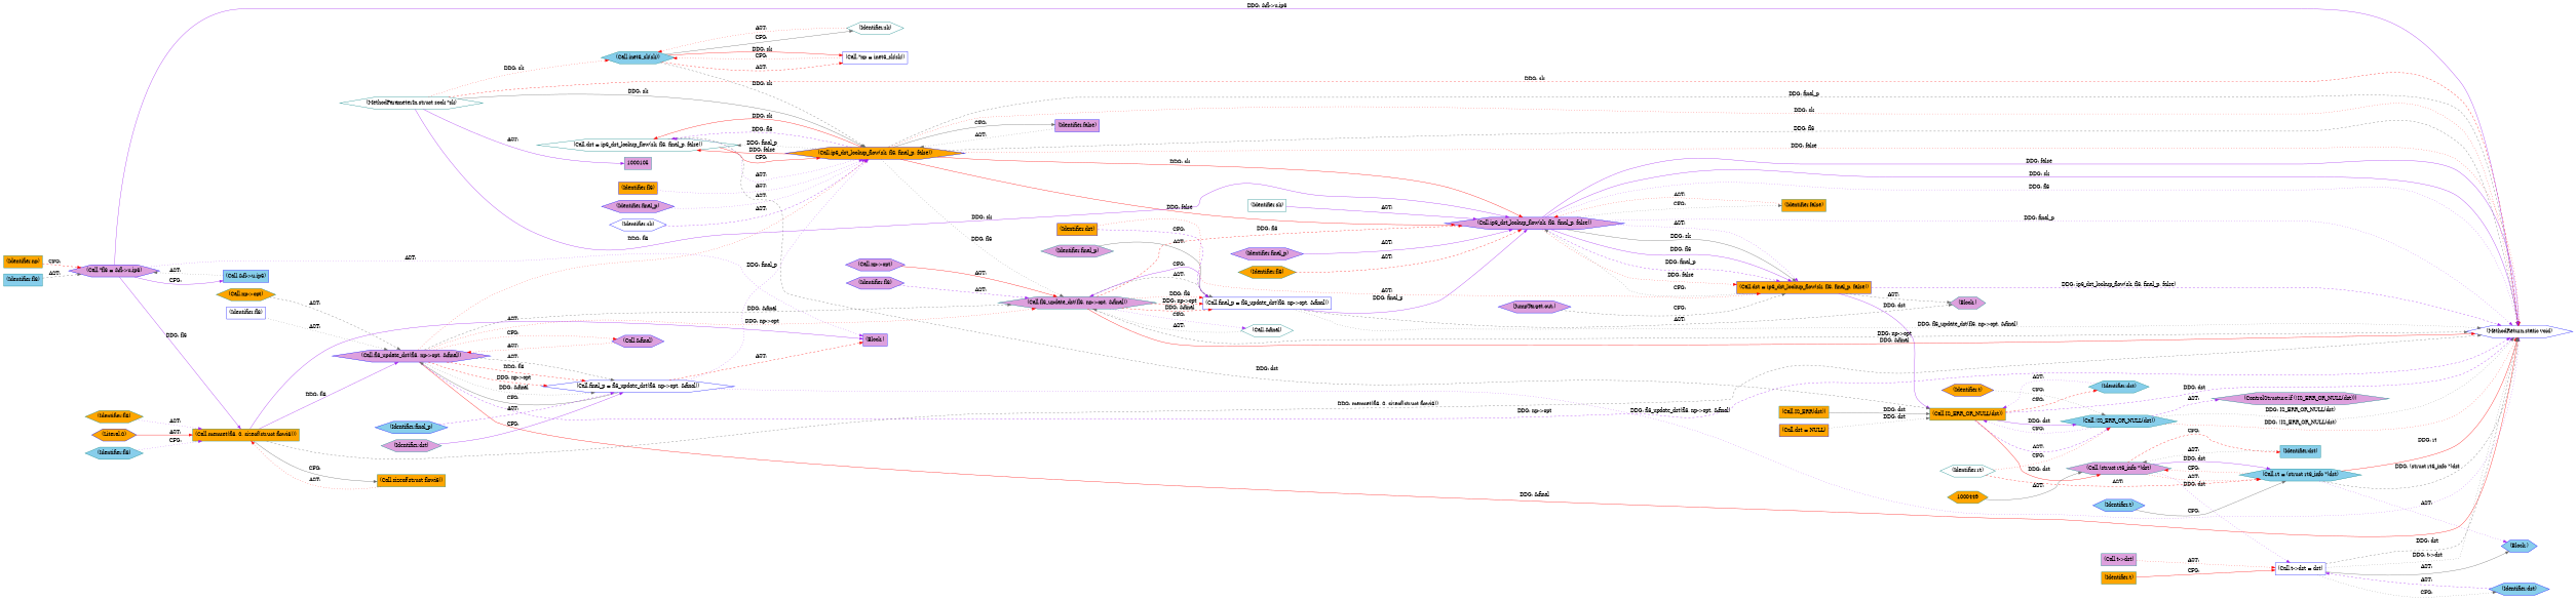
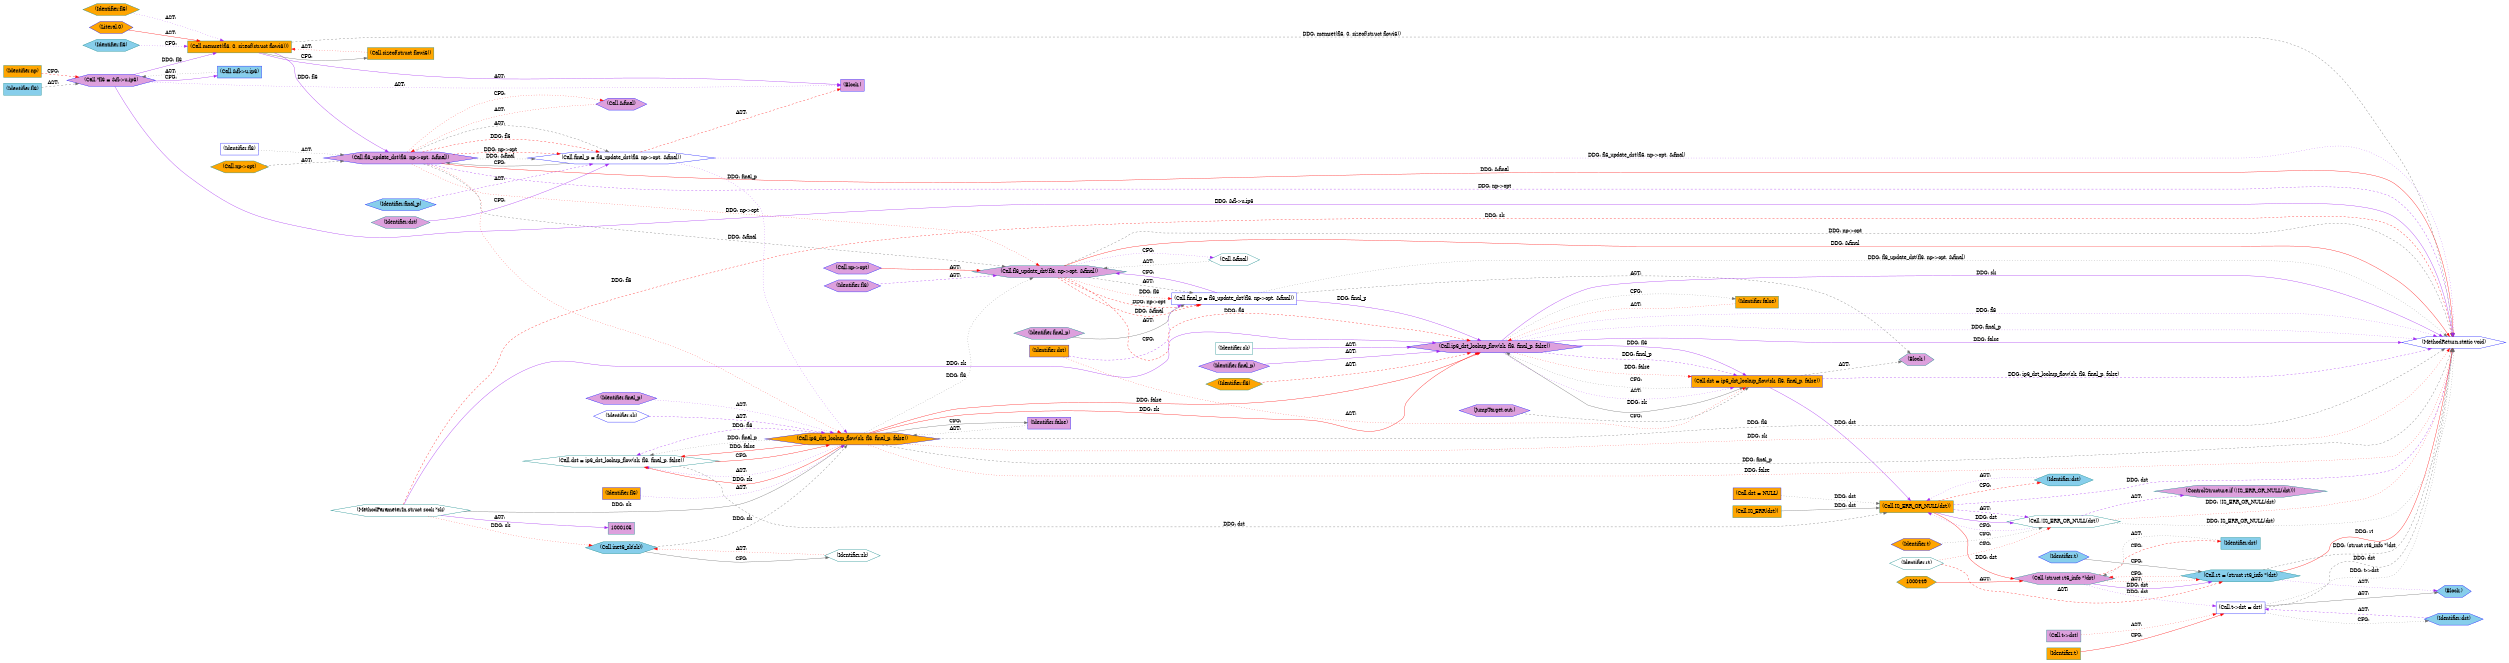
  digraph {
    rankdir=LR
    node [color=teal fillcolor=plum shape=hexagon style=filled]
    edge [color=purple style=dotted]
    n1 [label="(Call,fl6_update_dst(fl6, np->opt, &final))"]
    n2 [color=blue fillcolor=white label="(Call,final_p = fl6_update_dst(fl6, np->opt, &final))" shape=box]
    n3 [color=blue label="(Call,ip6_dst_lookup_flow(sk, fl6, final_p, false))"]
    n4 [fillcolor=white label="(Call,&final)"]
    n5 [color=blue fillcolor=white label="(MethodReturn,static void)"]
    n6 [label="(Block,)"]
    n7 [color=blue fillcolor=orange label="(Call,dst = ip6_dst_lookup_flow(sk, fl6, final_p, false))" shape=box]
    n8 [fillcolor=orange label="(Identifier,false)" shape=box]
    n9 [color=blue fillcolor=orange label="(Call,ip6_dst_lookup_flow(sk, fl6, final_p, false))"]
    n10 [fillcolor=white label="(Call,dst = ip6_dst_lookup_flow(sk, fl6, final_p, false))"]
    n11 [color=blue label="(Identifier,false)" shape=box]
    n12 [fillcolor=orange label="(Call,IS_ERR_OR_NULL(dst))" shape=box]
    n13 [fillcolor=skyblue label="(Call,inet6_sk(sk))"]
    n14 [fillcolor=white label="(Identifier,sk)"]
-   n15 [color=blue fillcolor=white label="(Call,*np = inet6_sk(sk))" shape=box]
    n16 [fillcolor=white label="(MethodParameterIn,struct sock *sk)"]
    1000105 [shape=box]
    n18 [color=blue label="(Call,fl6_update_dst(fl6, np->opt, &final))"]
    n19 [color=blue fillcolor=white label="(Call,final_p = fl6_update_dst(fl6, np->opt, &final))"]
    n20 [color=blue label="(Call,&final)"]
    n21 [color=blue label="(Block,)" shape=box]
    n22 [fillcolor=orange label="(Call,memset(fl6, 0, sizeof(struct flowi6)))" shape=box]
    n23 [fillcolor=orange label="(Call,sizeof(struct flowi6))" shape=box]
    n24 [color=blue label="(Call,*fl6 = &fl->u.ip6)"]
    n25 [color=blue fillcolor=skyblue label="(Call,&fl->u.ip6)" shape=box]
-   n26 [fillcolor=skyblue label="(Call,!IS_ERR_OR_NULL(dst))"]
+   n26 [fillcolor=white label="(Call,!IS_ERR_OR_NULL(dst))"]
    n27 [label="(Call,(struct rt6_info *)dst)"]
    n28 [fillcolor=skyblue label="(Identifier,dst)"]
    n29 [label="(ControlStructure,if (!IS_ERR_OR_NULL(dst)))"]
    n30 [fillcolor=skyblue label="(Call,rt = (struct rt6_info *)dst)"]
    n31 [color=blue fillcolor=white label="(Call,t->dst = dst)" shape=box]
    n32 [fillcolor=skyblue label="(Identifier,dst)" shape=box]
    n33 [color=blue fillcolor=skyblue label="(Block,)"]
    n34 [color=blue fillcolor=skyblue label="(Identifier,dst)"]
    n35 [color=blue fillcolor=orange label="(Identifier,t)"]
    n36 [color=blue fillcolor=orange label="(Call,dst = NULL)" shape=box]
    n37 [fillcolor=orange label="(Call,IS_ERR(dst))" shape=box]
    n38 [fillcolor=orange label="(Identifier,fl6)"]
    n39 [color=blue fillcolor=orange label="(Identifier,fl6)" shape=box]
    n40 [label="(Identifier,final_p)"]
    n41 [color=blue fillcolor=orange label="(Identifier,dst)" shape=box]
    n42 [color=blue label="(Identifier,final_p)"]
    n43 [fillcolor=white label="(Identifier,rt)"]
    n44 [fillcolor=white label="(Identifier,sk)" shape=box]
    n45 [fillcolor=orange label="(Call,np->opt)"]
    n46 [color=blue label="(Identifier,final_p)"]
    n47 [fillcolor=orange label="(Identifier,t)" shape=box]
    n48 [color=blue fillcolor=white label="(Identifier,sk)"]
    n49 [color=blue label="(JumpTarget,out:)"]
    n50 [color=blue fillcolor=orange label="(Literal,0)"]
    n51 [label="(Identifier,dst)"]
    n52 [fillcolor=orange label="(Identifier,np)" shape=box]
    n53 [color=blue label="(Identifier,fl6)"]
    n54 [color=blue label="(Call,np->opt)"]
    n55 [fillcolor=skyblue label="(Identifier,fl6)"]
    n56 [color=blue fillcolor=skyblue label="(Identifier,t)"]
    n57 [label="(Call,t->dst)" shape=box]
    n58 [color=blue fillcolor=skyblue label="(Identifier,final_p)"]
    n59 [fillcolor=orange label="(Identifier,fl6)"]
    n60 [fillcolor=skyblue label="(Identifier,fl6)" shape=box]
    n61 [color=blue fillcolor=white label="(Identifier,fl6)" shape=box]
    1000449 [fillcolor=orange]
    n1 -> n2 [color=gray40 label="AST: " style=dashed]
    n1 -> n2 [color=red label="DDG: fl6"]
    n1 -> n2 [color=red label="DDG: np->opt" style=dashed]
    n1 -> n2 [color=red label="DDG: &final" style=dashed]
    n1 -> n3 [color=red label="DDG: fl6" style=dashed]
    n1 -> n4 [label="CFG: "]
    n1 -> n5 [color=gray40 label="DDG: np->opt" style=dashed]
    n1 -> n5 [color=red label="DDG: &final" style=solid]
    n2 -> n1 [label="CFG: " style=solid]
    n2 -> n3 [label="DDG: final_p" style=solid]
    n2 -> n5 [color=gray40 label="DDG: fl6_update_dst(fl6, np->opt, &final)"]
    n2 -> n6 [color=gray40 label="AST: " style=dashed]
    n3 -> n5 [label="DDG: fl6"]
    n3 -> n5 [label="DDG: final_p"]
    n3 -> n5 [label="DDG: false" style=solid]
    n3 -> n5 [label="DDG: sk" style=solid]
    n3 -> n7 [label="AST: "]
    n3 -> n7 [color=gray40 label="DDG: sk" style=solid]
    n3 -> n7 [label="DDG: fl6" style=solid]
    n3 -> n7 [label="DDG: final_p" style=dashed]
    n3 -> n7 [color=red label="DDG: false"]
    n3 -> n8 [color=gray40 label="CFG: "]
    n4 -> n1 [color=gray40 label="AST: "]
    n7 -> n3 [color=gray40 label="CFG: "]
    n7 -> n5 [label="DDG: ip6_dst_lookup_flow(sk, fl6, final_p, false)" style=dashed]
    n7 -> n6 [color=gray40 label="AST: " style=dashed]
    n7 -> n12 [label="DDG: dst" style=solid]
    n8 -> n3 [color=red label="AST: "]
    n9 -> n1 [color=gray40 label="DDG: fl6"]
    n9 -> n3 [color=red label="DDG: sk" style=solid]
    n9 -> n3 [color=red label="DDG: false" style=solid]
    n9 -> n5 [color=gray40 label="DDG: fl6" style=dashed]
    n9 -> n5 [color=red label="DDG: false"]
    n9 -> n5 [color=red label="DDG: sk"]
    n9 -> n5 [color=gray40 label="DDG: final_p" style=dashed]
    n9 -> n10 [label="AST: "]
    n9 -> n10 [color=red label="DDG: sk" style=solid]
    n9 -> n10 [label="DDG: fl6" style=dashed]
    n9 -> n10 [color=gray40 label="DDG: final_p"]
    n9 -> n10 [color=red label="DDG: false" style=solid]
    n9 -> n11 [color=gray40 label="CFG: " style=solid]
    n10 -> n9 [color=red label="CFG: " style=solid]
    n10 -> n12 [color=gray40 label="DDG: dst" style=dashed]
    n11 -> n9 [color=gray40 label="AST: "]
    n12 -> n5 [label="DDG: dst" style=dashed]
    n12 -> n26 [label="AST: " style=dashed]
    n12 -> n26 [label="DDG: dst" style=solid]
    n12 -> n27 [color=red label="DDG: dst" style=solid]
    n12 -> n28 [color=red label="CFG: " style=dashed]
    n13 -> n9 [color=gray40 label="DDG: sk" style=dashed]
    n13 -> n14 [color=gray40 label="CFG: " style=solid]
-   n13 -> n15 [color=red label="AST: " style=dashed]
-   n13 -> n15 [color=red label="DDG: sk" style=solid]
    n14 -> n13 [color=red label="AST: "]
-   n15 -> n13 [color=red label="CFG: "]
    n16 -> n3 [label="DDG: sk" style=solid]
    n16 -> n5 [color=red label="DDG: sk" style=dashed]
    n16 -> n9 [color=gray40 label="DDG: sk" style=solid]
    n16 -> n13 [color=red label="DDG: sk"]
    n16 -> 1000105 [label="AST: " style=solid]
    n18 -> n1 [color=red label="DDG: np->opt"]
    n18 -> n1 [color=gray40 label="DDG: &final" style=dashed]
    n18 -> n5 [color=red label="DDG: &final" style=solid]
    n18 -> n5 [label="DDG: np->opt" style=dashed]
    n18 -> n9 [color=red label="DDG: fl6"]
    n18 -> n19 [color=gray40 label="AST: " style=dashed]
    n18 -> n19 [color=red label="DDG: fl6" style=dashed]
    n18 -> n19 [color=red label="DDG: np->opt" style=dashed]
    n18 -> n19 [color=gray40 label="DDG: &final"]
    n18 -> n20 [color=red label="CFG: "]
    n19 -> n5 [label="DDG: fl6_update_dst(fl6, np->opt, &final)"]
    n19 -> n9 [label="DDG: final_p"]
    n19 -> n18 [color=gray40 label="CFG: " style=solid]
    n19 -> n21 [color=red label="AST: " style=dashed]
    n20 -> n18 [color=red label="AST: "]
    n22 -> n5 [color=gray40 label="DDG: memset(fl6, 0, sizeof(struct flowi6))" style=dashed]
    n22 -> n18 [label="DDG: fl6" style=solid]
    n22 -> n21 [label="AST: " style=solid]
    n22 -> n23 [color=gray40 label="CFG: " style=solid]
    n23 -> n22 [color=red label="AST: "]
    n24 -> n5 [label="DDG: &fl->u.ip6" style=solid]
    n24 -> n21 [label="AST: "]
    n24 -> n22 [label="DDG: fl6" style=solid]
    n24 -> n25 [label="CFG: " style=solid]
    n25 -> n24 [color=gray40 label="AST: "]
    n26 -> n5 [color=gray40 label="DDG: IS_ERR_OR_NULL(dst)"]
    n26 -> n5 [color=red label="DDG: !IS_ERR_OR_NULL(dst)"]
    n26 -> n12 [label="CFG: "]
    n26 -> n29 [label="AST: " style=dashed]
    n27 -> n30 [color=red label="AST: "]
    n27 -> n30 [label="DDG: dst" style=solid]
    n27 -> n31 [label="DDG: dst"]
    n27 -> n32 [color=red label="CFG: " style=dashed]
    n28 -> n12 [label="AST: "]
    n30 -> n5 [color=red label="DDG: rt" style=solid]
    n30 -> n5 [color=gray40 label="DDG: (struct rt6_info *)dst" style=dashed]
    n30 -> n27 [color=red label="CFG: "]
    n30 -> n33 [label="AST: "]
    n31 -> n5 [color=gray40 label="DDG: dst" style=dashed]
    n31 -> n5 [color=gray40 label="DDG: t->dst"]
    n31 -> n33 [color=gray40 label="AST: " style=solid]
    n31 -> n34 [color=gray40 label="CFG: "]
    n32 -> n27 [color=gray40 label="AST: "]
    n34 -> n31 [label="AST: " style=dashed]
    n35 -> n26 [color=gray40 label="CFG: "]
    n36 -> n12 [color=gray40 label="DDG: dst"]
    n37 -> n12 [color=gray40 label="DDG: dst" style=solid]
    n38 -> n22 [label="AST: "]
    n39 -> n9 [label="AST: "]
    n40 -> n2 [color=gray40 label="AST: " style=solid]
    n41 -> n2 [label="CFG: " style=dashed]
    n41 -> n7 [color=red label="AST: "]
    n42 -> n9 [label="AST: "]
    n43 -> n26 [color=red label="CFG: "]
    n43 -> n30 [color=red label="AST: " style=dashed]
    n44 -> n3 [label="AST: " style=solid]
    n45 -> n18 [color=gray40 label="AST: " style=dashed]
    n46 -> n3 [label="AST: " style=solid]
    n47 -> n31 [color=red label="CFG: " style=solid]
    n48 -> n9 [label="AST: " style=dashed]
    n49 -> n7 [color=gray40 label="CFG: " style=dashed]
    n50 -> n22 [color=red label="AST: " style=solid]
    n51 -> n19 [label="CFG: " style=solid]
    n52 -> n24 [color=red label="CFG: " style=dashed]
    n53 -> n1 [label="AST: " style=dashed]
    n54 -> n1 [color=red label="AST: " style=solid]
    n55 -> n22 [label="CFG: "]
    n56 -> n30 [color=gray40 label="CFG: " style=solid]
    n57 -> n31 [color=red label="AST: "]
    n58 -> n19 [label="AST: " style=dashed]
    n59 -> n3 [color=red label="AST: " style=dashed]
    n60 -> n24 [color=gray40 label="AST: " style=dashed]
    n61 -> n18 [color=gray40 label="AST: "]
-   1000449 -> n27 [color=gray40 label="AST: " style=solid]
+   1000449 -> n27 [color=red label="AST: " style=solid]
  }
